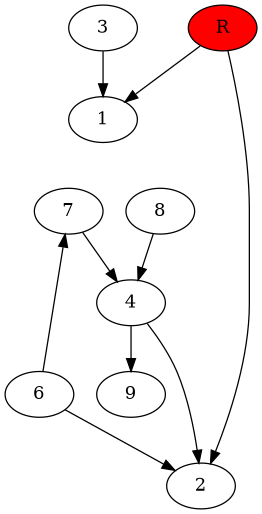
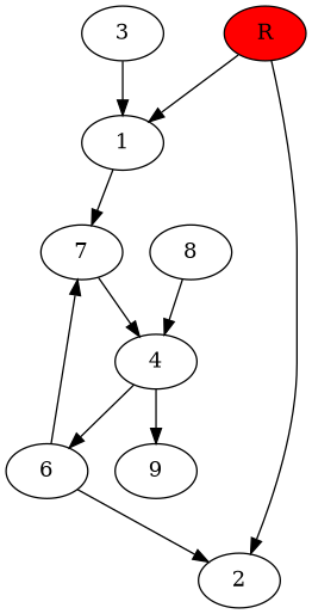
  digraph {
    1
    7
    4
    8
    3
    6
    9
    2
    R [fillcolor="#ff0000" style=filled]
+   1 -> 7
    7 -> 4
-   4 -> 2
+   4 -> 6
    4 -> 9
    8 -> 4
    3 -> 1
    6 -> 7
    6 -> 2
    R -> 1
    R -> 2
  }
